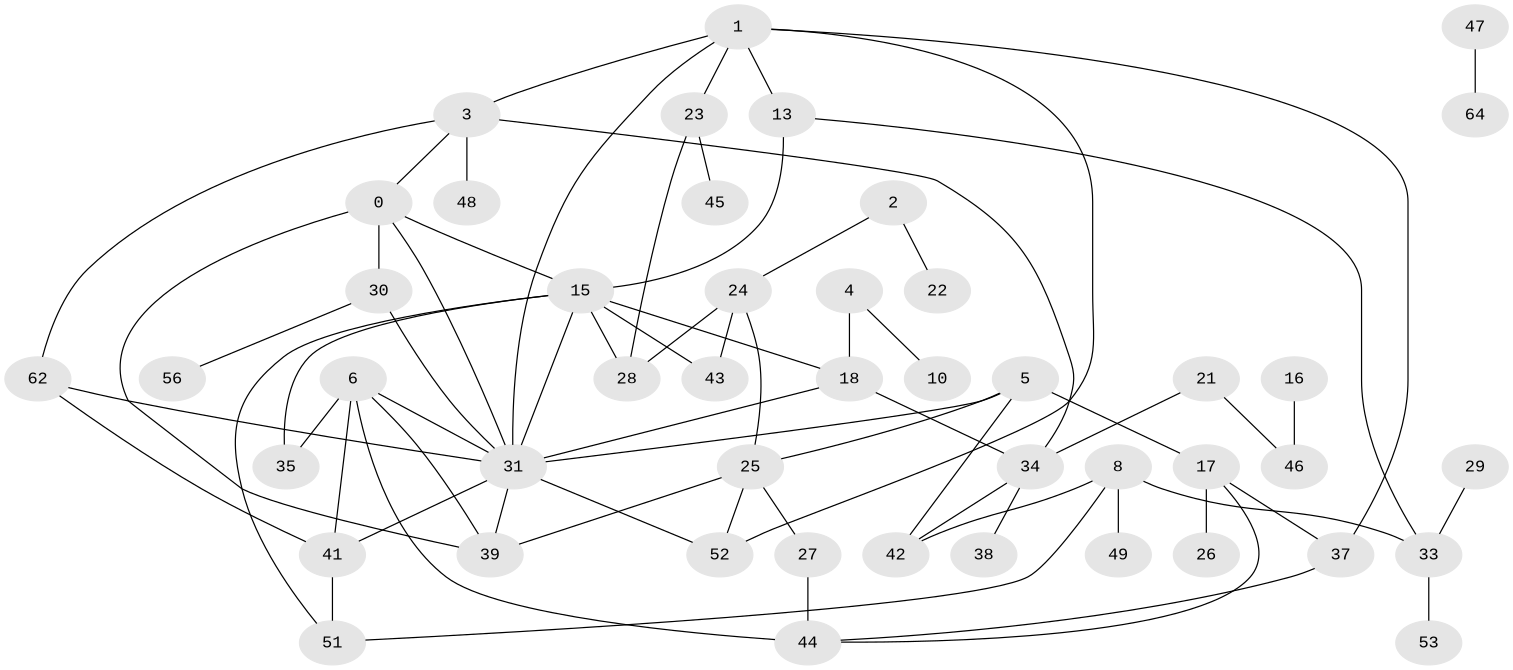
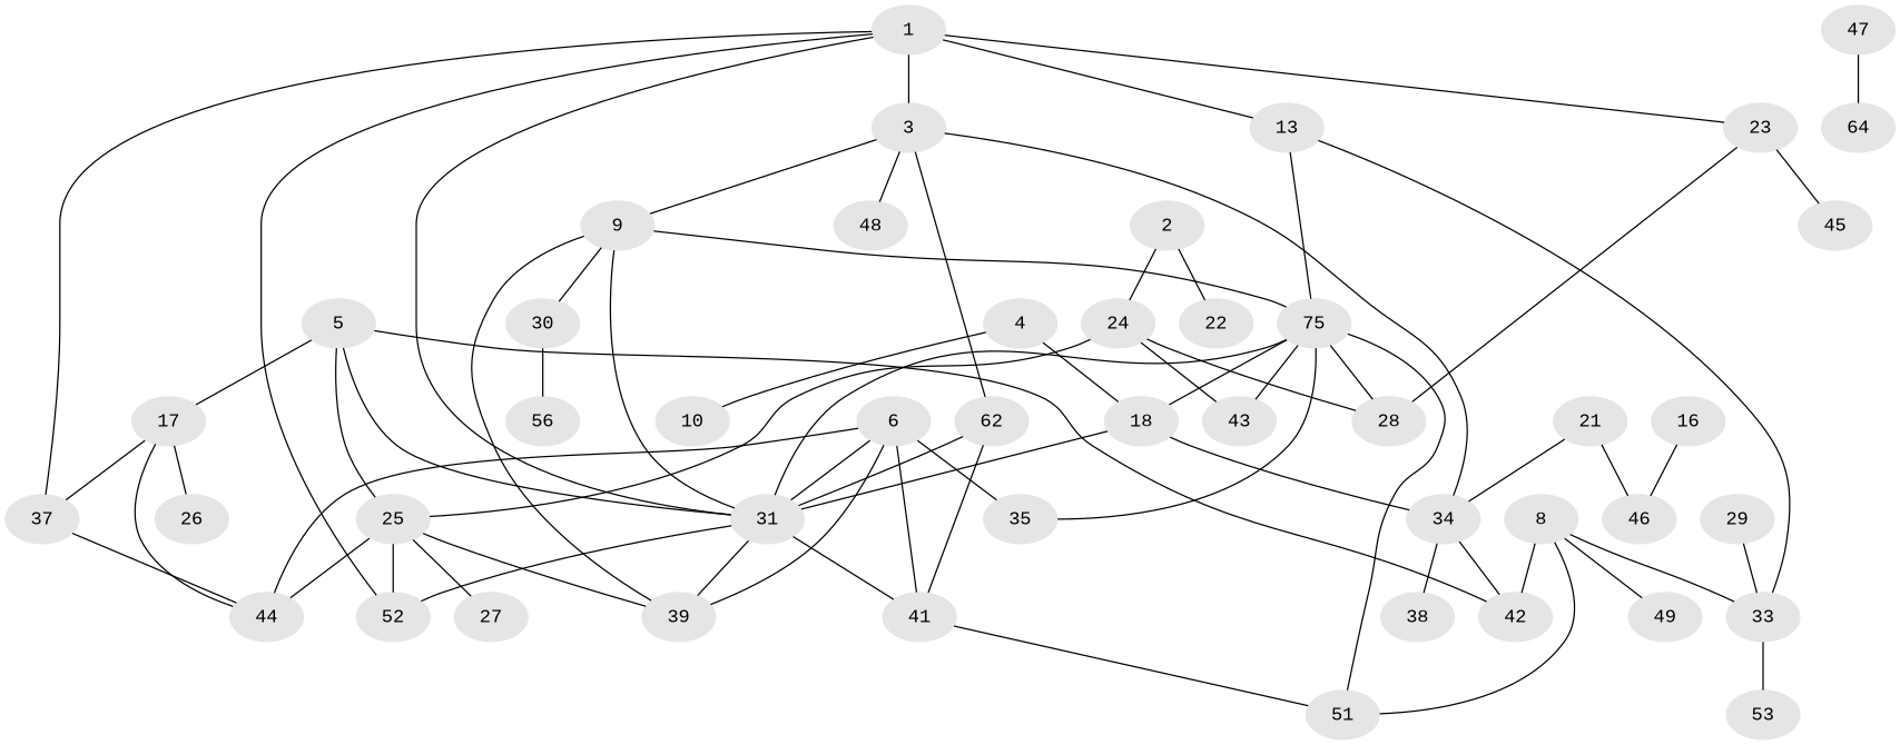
  graph {
    fontname="Liberation Mono"
    node [color=gray90 fontname="Liberation Mono" style=filled]
    edge [fontname="Liberation Mono" weight=1.0]
    1
    3
    13
    23
    31
    37
    52
-   9 [label=0]
+   9
    n9 [label=62]
    34
    48
    33
-   15
+   15 [label=75]
    28
    45
    39
    41
    44
    2
    22
    24
    25
    43
    30
    42
    38
    4
    10
    18
    5
    17
    26
    27
    6
    35
    51
    8
    49
    53
    56
    16
    46
    21
    29
    n45 [label=64]
    47
    1 -- 3 [weight=2.0]
    1 -- 13 [weight=2.0]
    1 -- 23
    1 -- 31
    1 -- 37
    1 -- 52
    3 -- 9
    3 -- n9
    3 -- 34
    3 -- 48
    13 -- 33
    13 -- 15
    23 -- 28
    23 -- 45
    31 -- 52
    31 -- 39
    31 -- 41
    37 -- 44
    9 -- 31
    9 -- 15
    9 -- 39
    9 -- 30
    n9 -- 31
    n9 -- 41
    34 -- 42
    34 -- 38
    33 -- 53
    15 -- 31
    15 -- 28
    15 -- 43
    15 -- 18 [weight=2.0]
    15 -- 35 [weight=2.0]
    15 -- 51
    41 -- 51
    2 -- 22
    2 -- 24
    24 -- 28
    24 -- 25
    24 -- 43
    25 -- 52 [weight=2.0]
    25 -- 39
-   27 -- 44
+   25 -- 44
    25 -- 27
-   30 -- 31
    30 -- 56
    4 -- 10
    4 -- 18
    18 -- 31 [weight=2.0]
    18 -- 34 [weight=2.0]
    5 -- 31
    5 -- 25
    5 -- 42
    5 -- 17
    17 -- 37
    17 -- 44
    17 -- 26
    6 -- 31
    6 -- 39
    6 -- 41
    6 -- 44 [weight=2.0]
    6 -- 35
    8 -- 33
    8 -- 42
    8 -- 51
    8 -- 49
    16 -- 46
    21 -- 34 [weight=2.0]
    21 -- 46
    29 -- 33
    47 -- n45
  }
